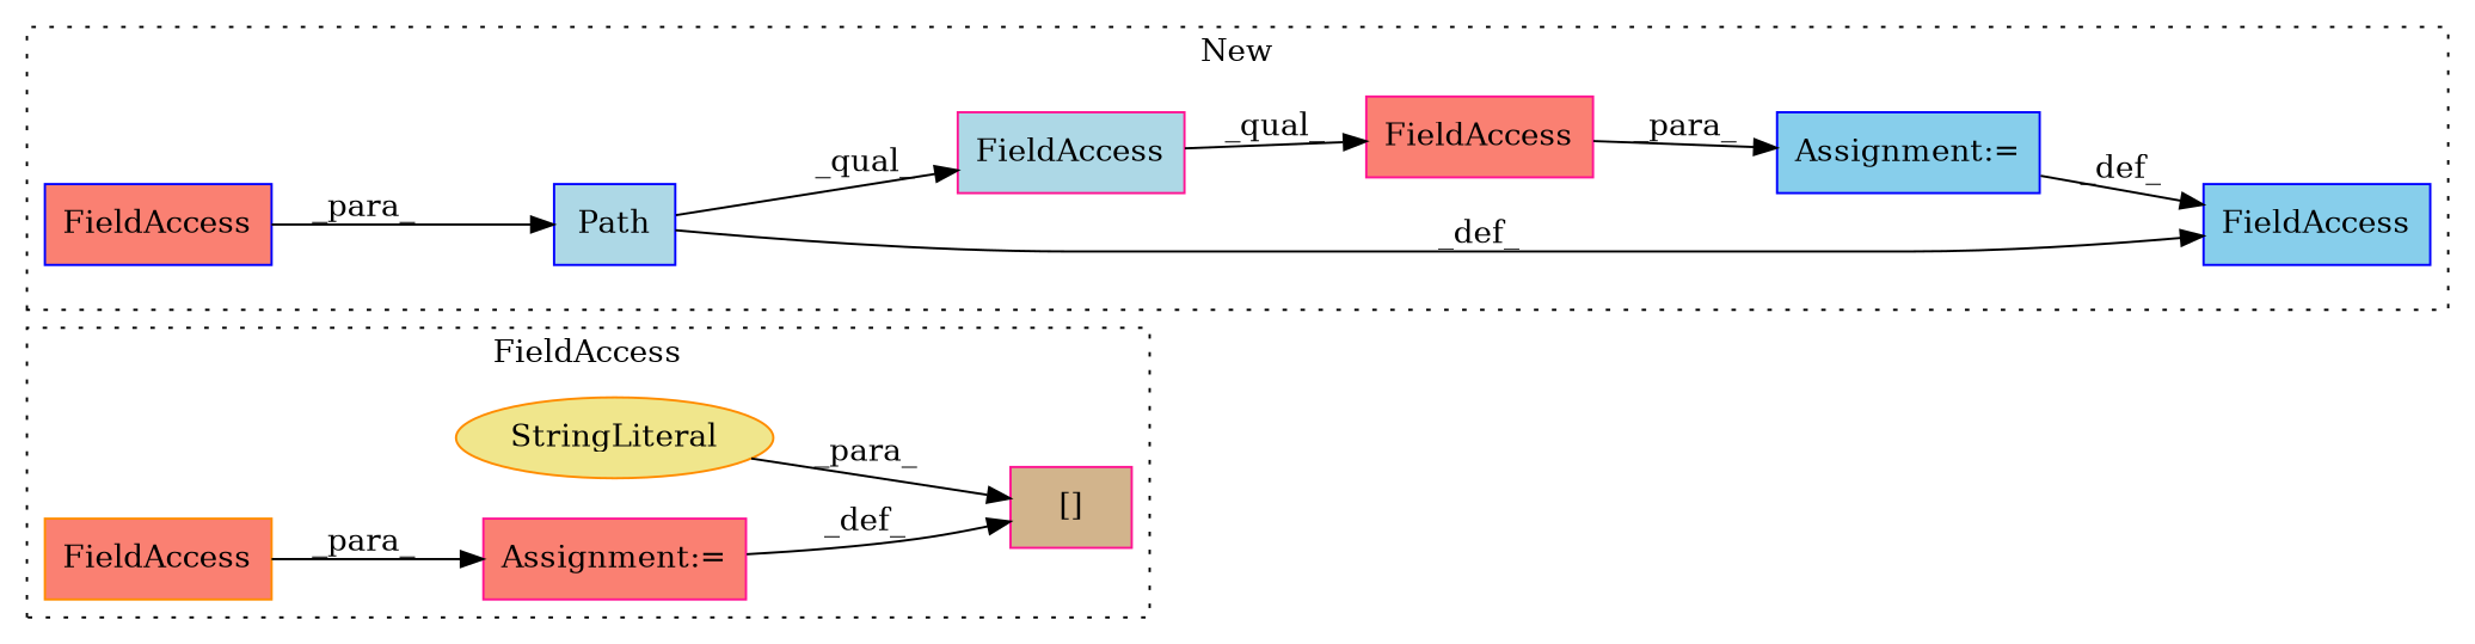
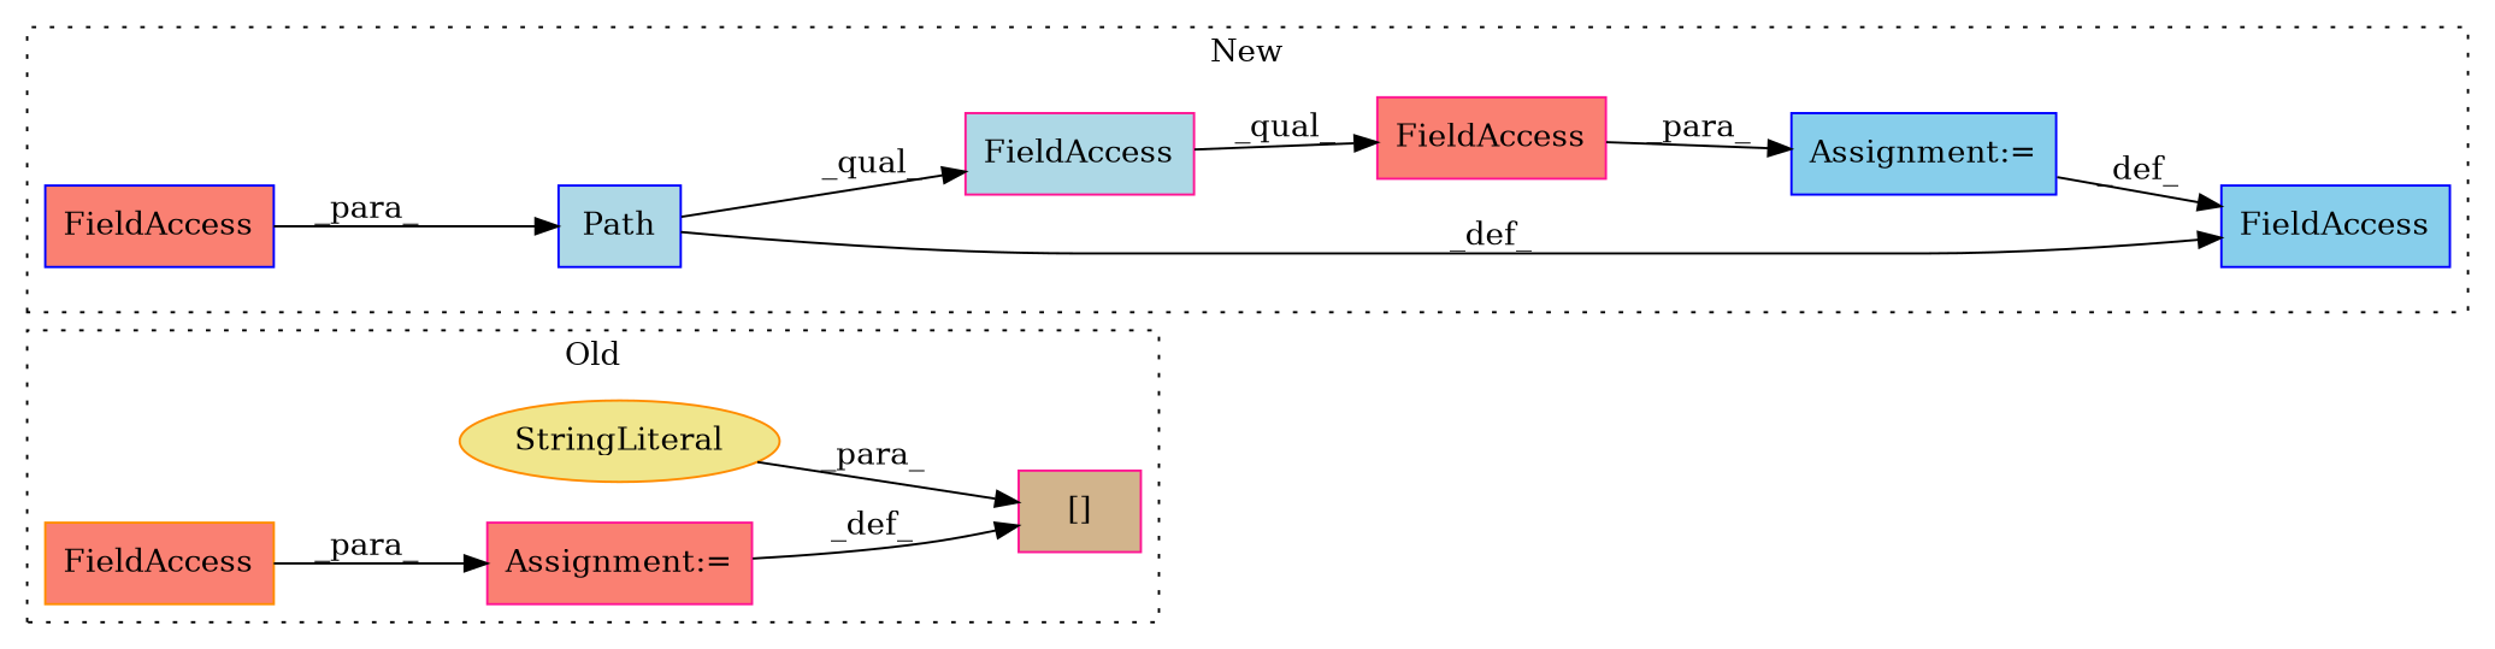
  digraph {
    rankdir=LR
    node [a=22 l=8 s=4798 shape=box style=filled fillcolor=salmon color=deeppink]
    n1 [a=2 l="16,1" label="[]" s="5504,5528" fillcolor=tan]
    n2 [a=45 label=StringLiteral s=5520 shape=ellipse fillcolor=khaki color=darkorange]
    n3 [a=7 l=1 label="Assignment:=" s=5529]
    n4 [l=6 label=FieldAccess s=5530 color=darkorange]
    n5 [a=32 l="5,1" label=Path s="4798,4811" fillcolor=lightblue color=blue]
    n6 [a=7 l=1 label="Assignment:=" s=4797 fillcolor=skyblue color=blue]
    n7 [label=FieldAccess s=4803 color=blue]
    n8 [l=11 label=FieldAccess s=4786 fillcolor=skyblue color=blue]
    n9 [l=21 label=FieldAccess fillcolor=lightblue]
    n10 [l=28 label=FieldAccess]
    subgraph cluster_1 {
-     label=FieldAccess
+     label=Old
      style=dotted
      n1
      n2
      n3
      n4
    }
    subgraph cluster_2 {
      label=New
      style=dotted
      n5
      n6
      n7
      n8
      n9
      n10
    }
    n2 -> n1 [label=_para_]
    n3 -> n1 [label=_def_]
    n4 -> n3 [label=_para_]
    n5 -> n8 [label=_def_]
    n5 -> n9 [label=_qual_]
    n6 -> n8 [label=_def_]
    n7 -> n5 [label=_para_]
    n9 -> n10 [label=_qual_]
    n10 -> n6 [label=_para_]
  }
